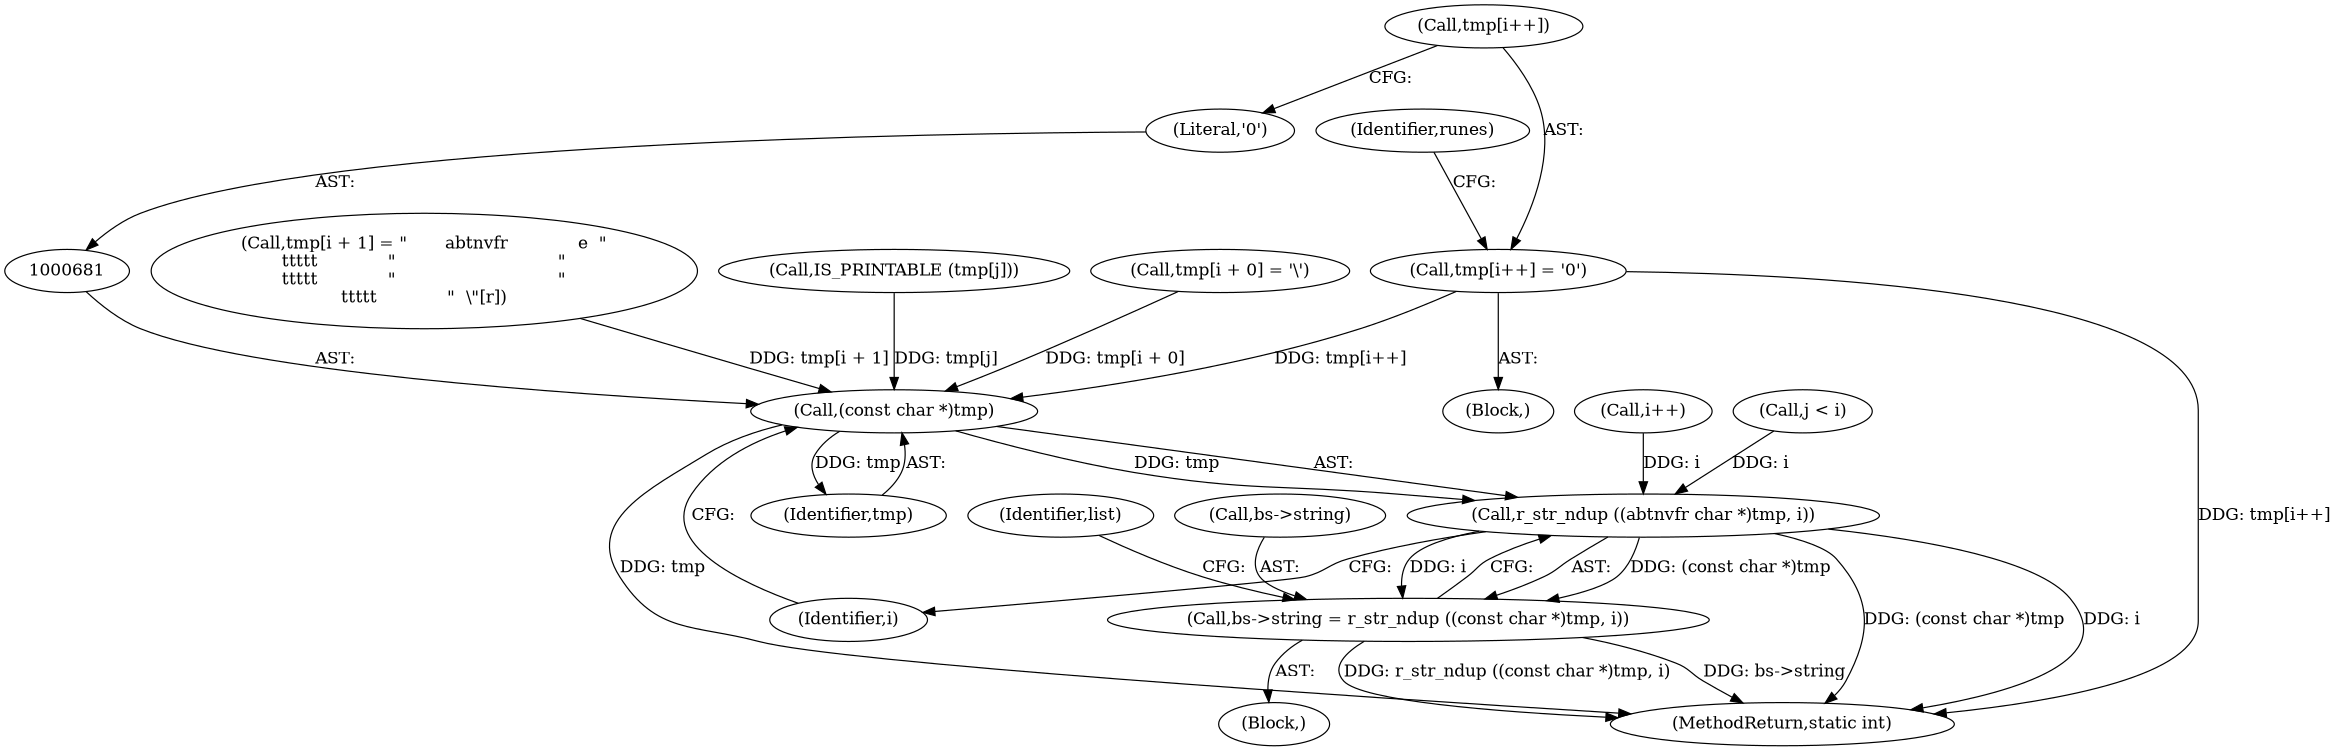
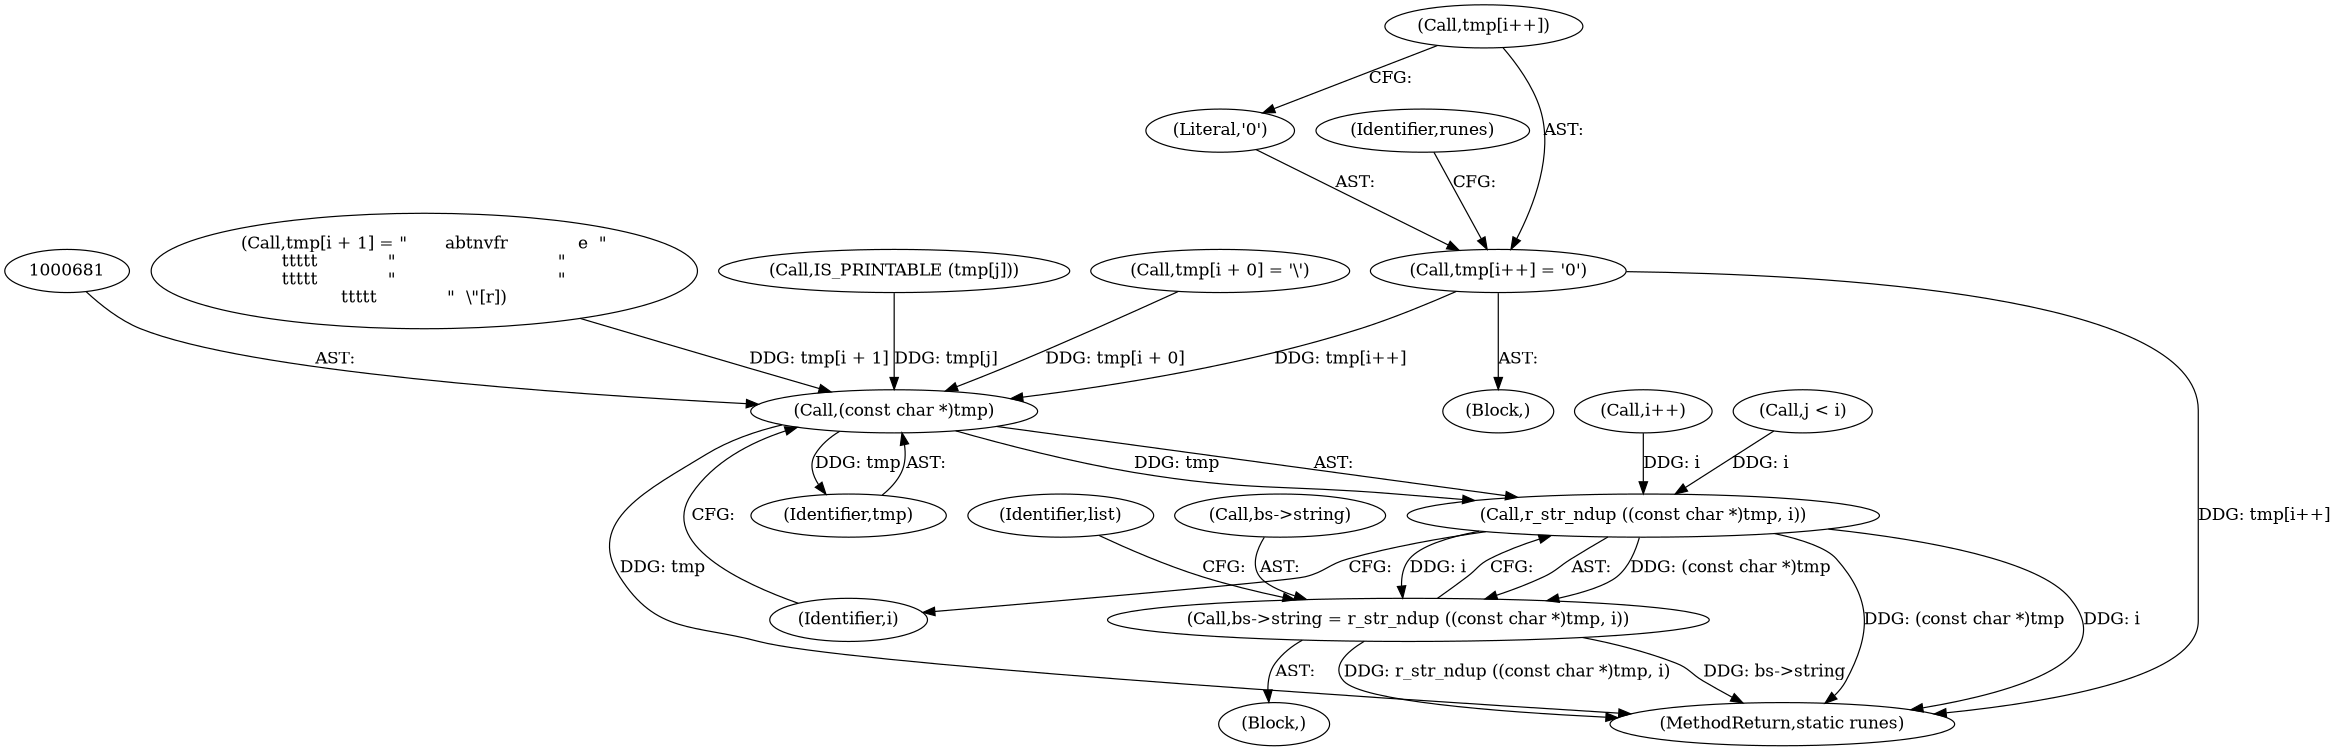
  digraph {
    n1 [label="(Call,tmp[i++] = '\0')"]
    n2 [label="(Call,(const char *)tmp)"]
-   n3 [label="(MethodReturn,static int)"]
+   n3 [label="(MethodReturn,static runes)"]
    n4 [label="(Block,)"]
-   n5 [label="(Call,r_str_ndup ((abtnvfr char *)tmp, i))"]
+   n5 [label="(Call,r_str_ndup ((const char *)tmp, i))"]
    n6 [label="(Identifier,tmp)"]
    n7 [label="(Literal,'\0')"]
    n8 [label="(Call,bs->string = r_str_ndup ((const char *)tmp, i))"]
    n9 [label="(Identifier,i)"]
    n10 [label="(Block,)"]
    n11 [label="(Call,i++)"]
    n12 [label="(Identifier,list)"]
    n13 [label="(Identifier,runes)"]
    n14 [label="(Call,j < i)"]
    n15 [label="(Call,tmp[i + 1] = \"       abtnvfr             e  \"\n\t\t\t\t\t             \"                              \"\n\t\t\t\t\t             \"                              \"\n\t\t\t\t\t             \"  \\\"[r])"]
    n16 [label="(Call,bs->string)"]
    n17 [label="(Call,IS_PRINTABLE (tmp[j]))"]
    n18 [label="(Call,tmp[i++])"]
    n19 [label="(Call,tmp[i + 0] = '\\')"]
    1000681
    n1 -> n2 [label="DDG: tmp[i++]"]
    n1 -> n3 [label="DDG: tmp[i++]"]
    n1 -> n4 [label="AST: "]
    n2 -> n3 [label="DDG: tmp"]
    n2 -> n5 [label="AST: "]
    n2 -> n5 [label="DDG: tmp"]
    n2 -> n6 [label="DDG: tmp"]
    n5 -> n3 [label="DDG: (const char *)tmp"]
    n5 -> n3 [label="DDG: i"]
    n5 -> n8 [label="AST: "]
    n5 -> n8 [label="DDG: (const char *)tmp"]
    n5 -> n8 [label="DDG: i"]
    n5 -> n9 [label="CFG: "]
    n6 -> n2 [label="AST: "]
-   n7 -> 1000681 [label="AST: "]
+   n7 -> n1 [label="AST: "]
    n8 -> n3 [label="DDG: bs->string"]
    n8 -> n3 [label="DDG: r_str_ndup ((const char *)tmp, i)"]
    n8 -> n5 [label="CFG: "]
    n8 -> n10 [label="AST: "]
    n9 -> n2 [label="CFG: "]
    n11 -> n5 [label="DDG: i"]
    n12 -> n8 [label="CFG: "]
    n13 -> n1 [label="CFG: "]
    n14 -> n5 [label="DDG: i"]
    n15 -> n2 [label="DDG: tmp[i + 1]"]
    n16 -> n8 [label="AST: "]
    n17 -> n2 [label="DDG: tmp[j]"]
    n18 -> n1 [label="AST: "]
    n18 -> n7 [label="CFG: "]
    n19 -> n2 [label="DDG: tmp[i + 0]"]
    1000681 -> n2 [label="AST: "]
  }
